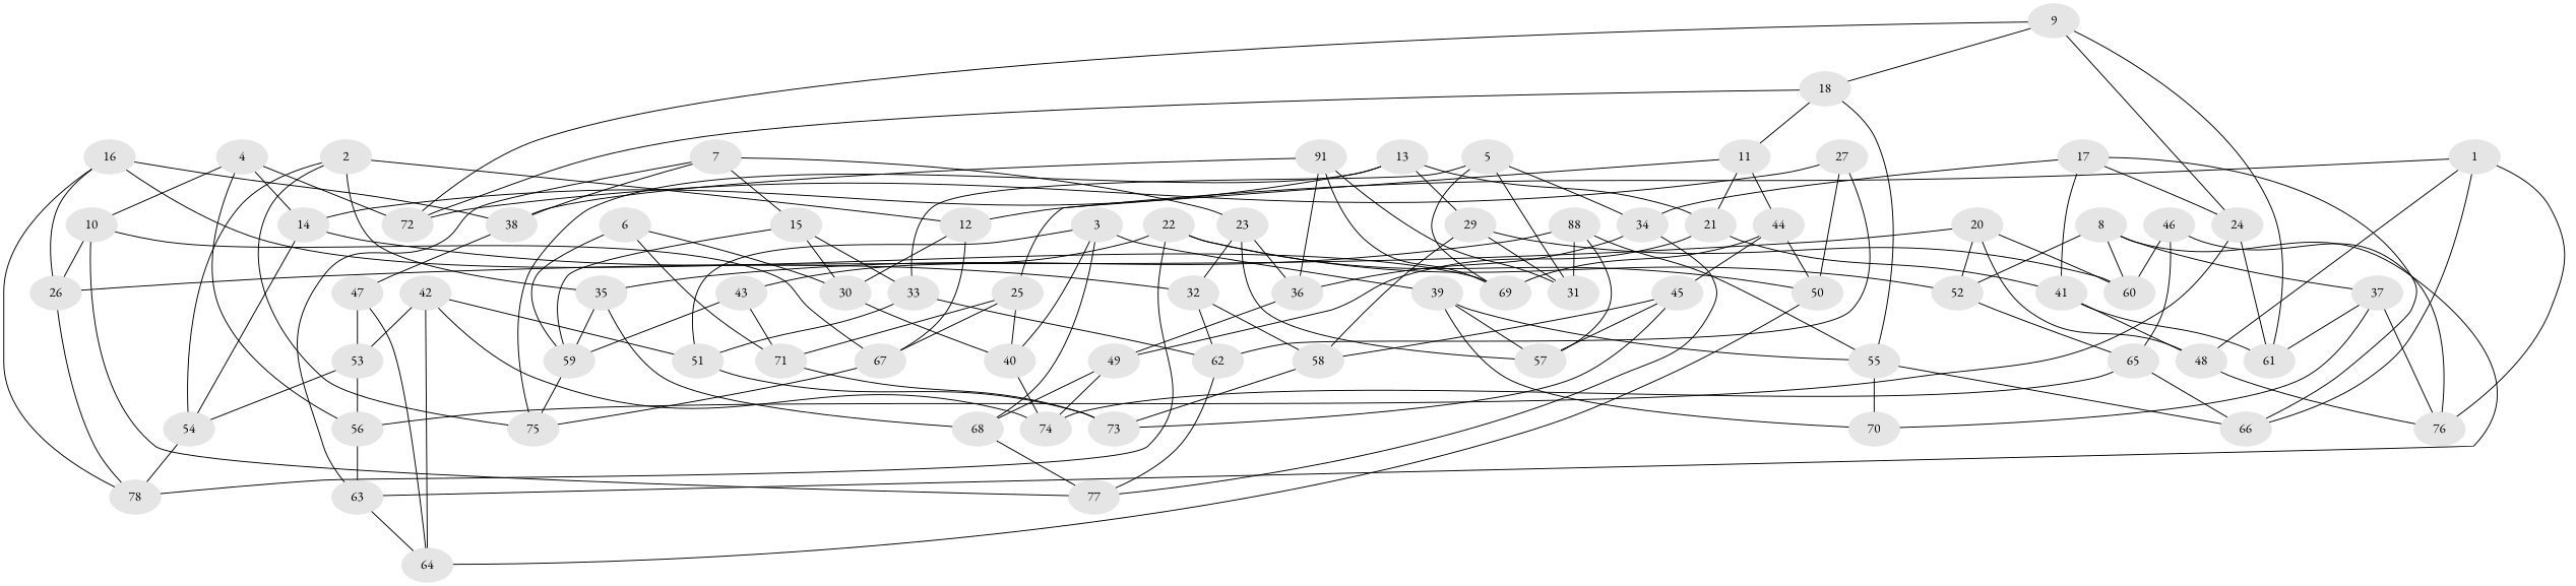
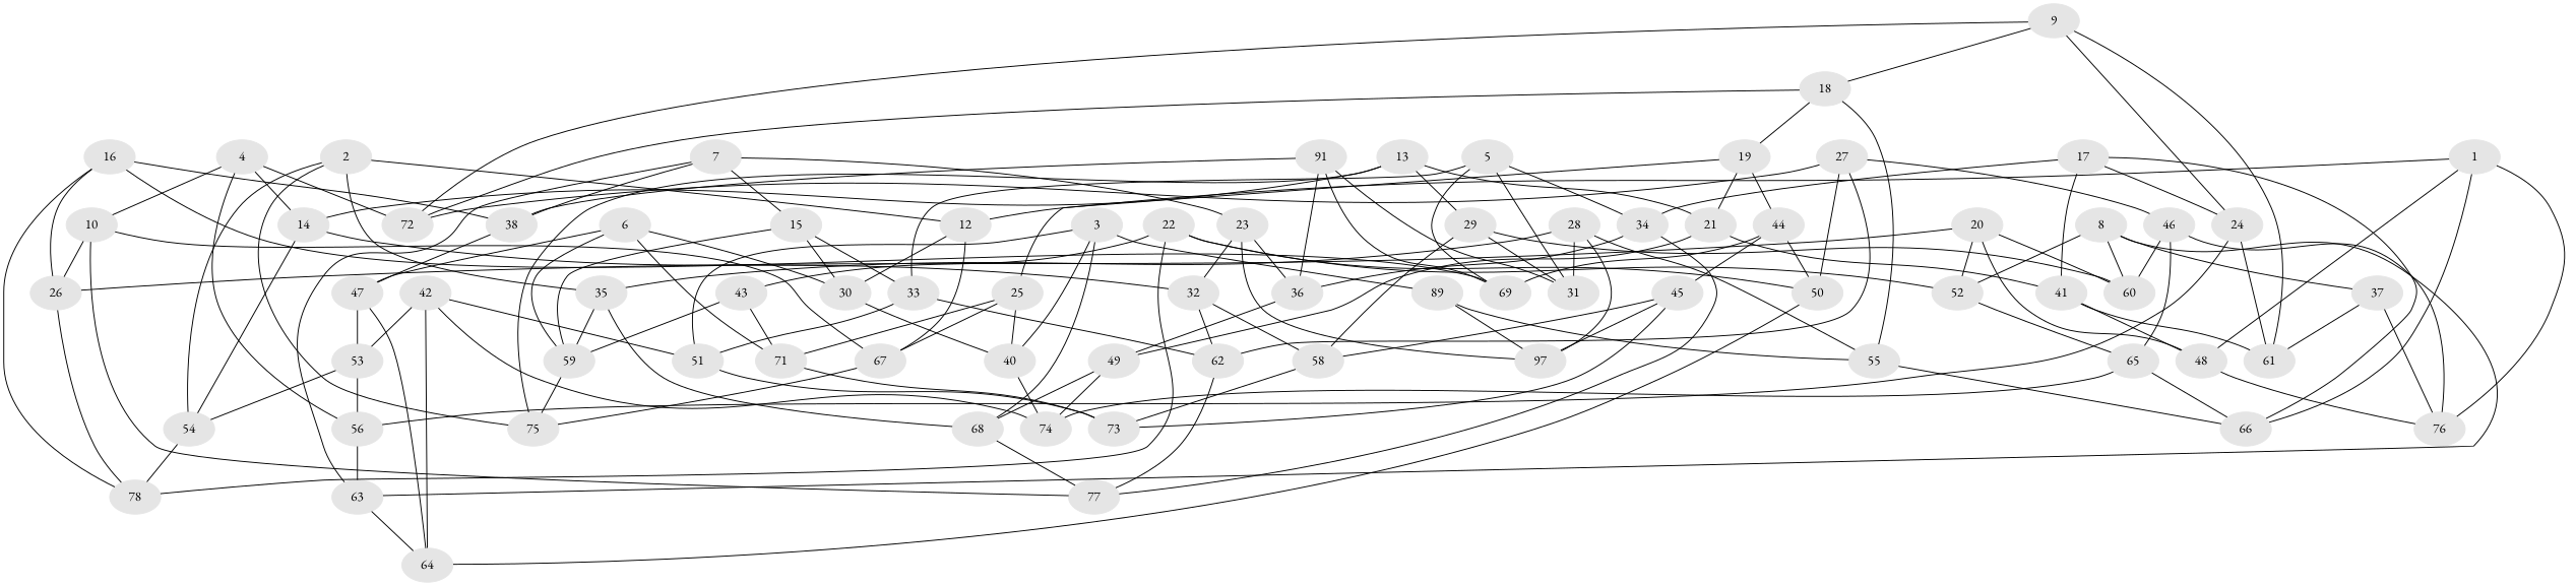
  graph {
    fontname="EB Garamond"
    node [color=gray90 fontname="EB Garamond" style=filled]
    edge [fontname="EB Garamond"]
    1
    12
    48
    66
    76
    30
    67
    2
    35
    54
    75
    68
    59
    78
    3
-   39
+   39 [label=89]
    40
    51
-   70
-   57
+   57 [label=97]
    55
    74
    73
    77
    4
    10
    14
    56
    72
    26
    32
    63
    5
    31
    33
    34
    69
    62
    36
    6
    47
    71
    53
    64
    7
    15
    23
    38
    8
    37
    52
    60
    61
    65
    9
    18
    24
-   19 [label=11]
+   19
    n59 [label=91]
    49
    13
    21
    29
    41
    58
    43
    16
    17
    25
    44
    50
    45
    20
    22
    27
    46
-   28 [label=88]
+   28
    42
    1 -- 12
    1 -- 48
    1 -- 66
    1 -- 76
    12 -- 30
    12 -- 67
    48 -- 76
    30 -- 40
    67 -- 75
    2 -- 12
    2 -- 35
    2 -- 54
    2 -- 75
    35 -- 68
    35 -- 59
    54 -- 78
    68 -- 77
    59 -- 75
    3 -- 68
    3 -- 39
    3 -- 40
    3 -- 51
-   39 -- 70
    39 -- 57
    39 -- 55
    40 -- 74
    51 -- 73
    55 -- 66
-   55 -- 70
    4 -- 10
    4 -- 14
    4 -- 56
    4 -- 72
    10 -- 67
    10 -- 77
    10 -- 26
    14 -- 54
    14 -- 32
    56 -- 63
    26 -- 78
    32 -- 62
    32 -- 58
    63 -- 64
    5 -- 31
    5 -- 33
    5 -- 34
    5 -- 69
    33 -- 51
    33 -- 62
    34 -- 77
    34 -- 36
    62 -- 77
    36 -- 49
    6 -- 30
    6 -- 59
+   6 -- 47
    6 -- 71
    47 -- 53
    47 -- 64
    71 -- 73
    53 -- 54
    53 -- 56
    7 -- 63
    7 -- 15
    7 -- 23
    7 -- 38
    15 -- 30
    15 -- 59
    15 -- 33
    23 -- 57
    23 -- 32
    23 -- 36
    38 -- 47
    8 -- 63
    8 -- 37
    8 -- 52
    8 -- 60
    37 -- 76
-   37 -- 70
    37 -- 61
    52 -- 65
    65 -- 66
    65 -- 74
    9 -- 72
    9 -- 61
    9 -- 18
    9 -- 24
    18 -- 55
    18 -- 72
    18 -- 19
    24 -- 56
    24 -- 61
    19 -- 21
    19 -- 25
    19 -- 44
    n59 -- 31
    n59 -- 69
    n59 -- 36
    n59 -- 38
    49 -- 68
    49 -- 74
    13 -- 75
    13 -- 14
    13 -- 21
    13 -- 29
    21 -- 49
    21 -- 41
    29 -- 31
    29 -- 60
    29 -- 58
    41 -- 48
    41 -- 61
    58 -- 73
    43 -- 59
    43 -- 71
    16 -- 78
    16 -- 26
    16 -- 69
    16 -- 38
    17 -- 66
    17 -- 34
    17 -- 24
    17 -- 41
    25 -- 67
    25 -- 40
    25 -- 71
    44 -- 69
    44 -- 50
    44 -- 45
    50 -- 64
    45 -- 57
    45 -- 73
    45 -- 58
    20 -- 48
    20 -- 26
    20 -- 52
    20 -- 60
    22 -- 78
    22 -- 52
    22 -- 43
    22 -- 50
    27 -- 72
    27 -- 62
    27 -- 50
+   27 -- 46
    46 -- 76
    46 -- 60
    46 -- 65
    28 -- 35
    28 -- 57
    28 -- 55
    28 -- 31
    42 -- 51
    42 -- 74
    42 -- 53
    42 -- 64
  }
